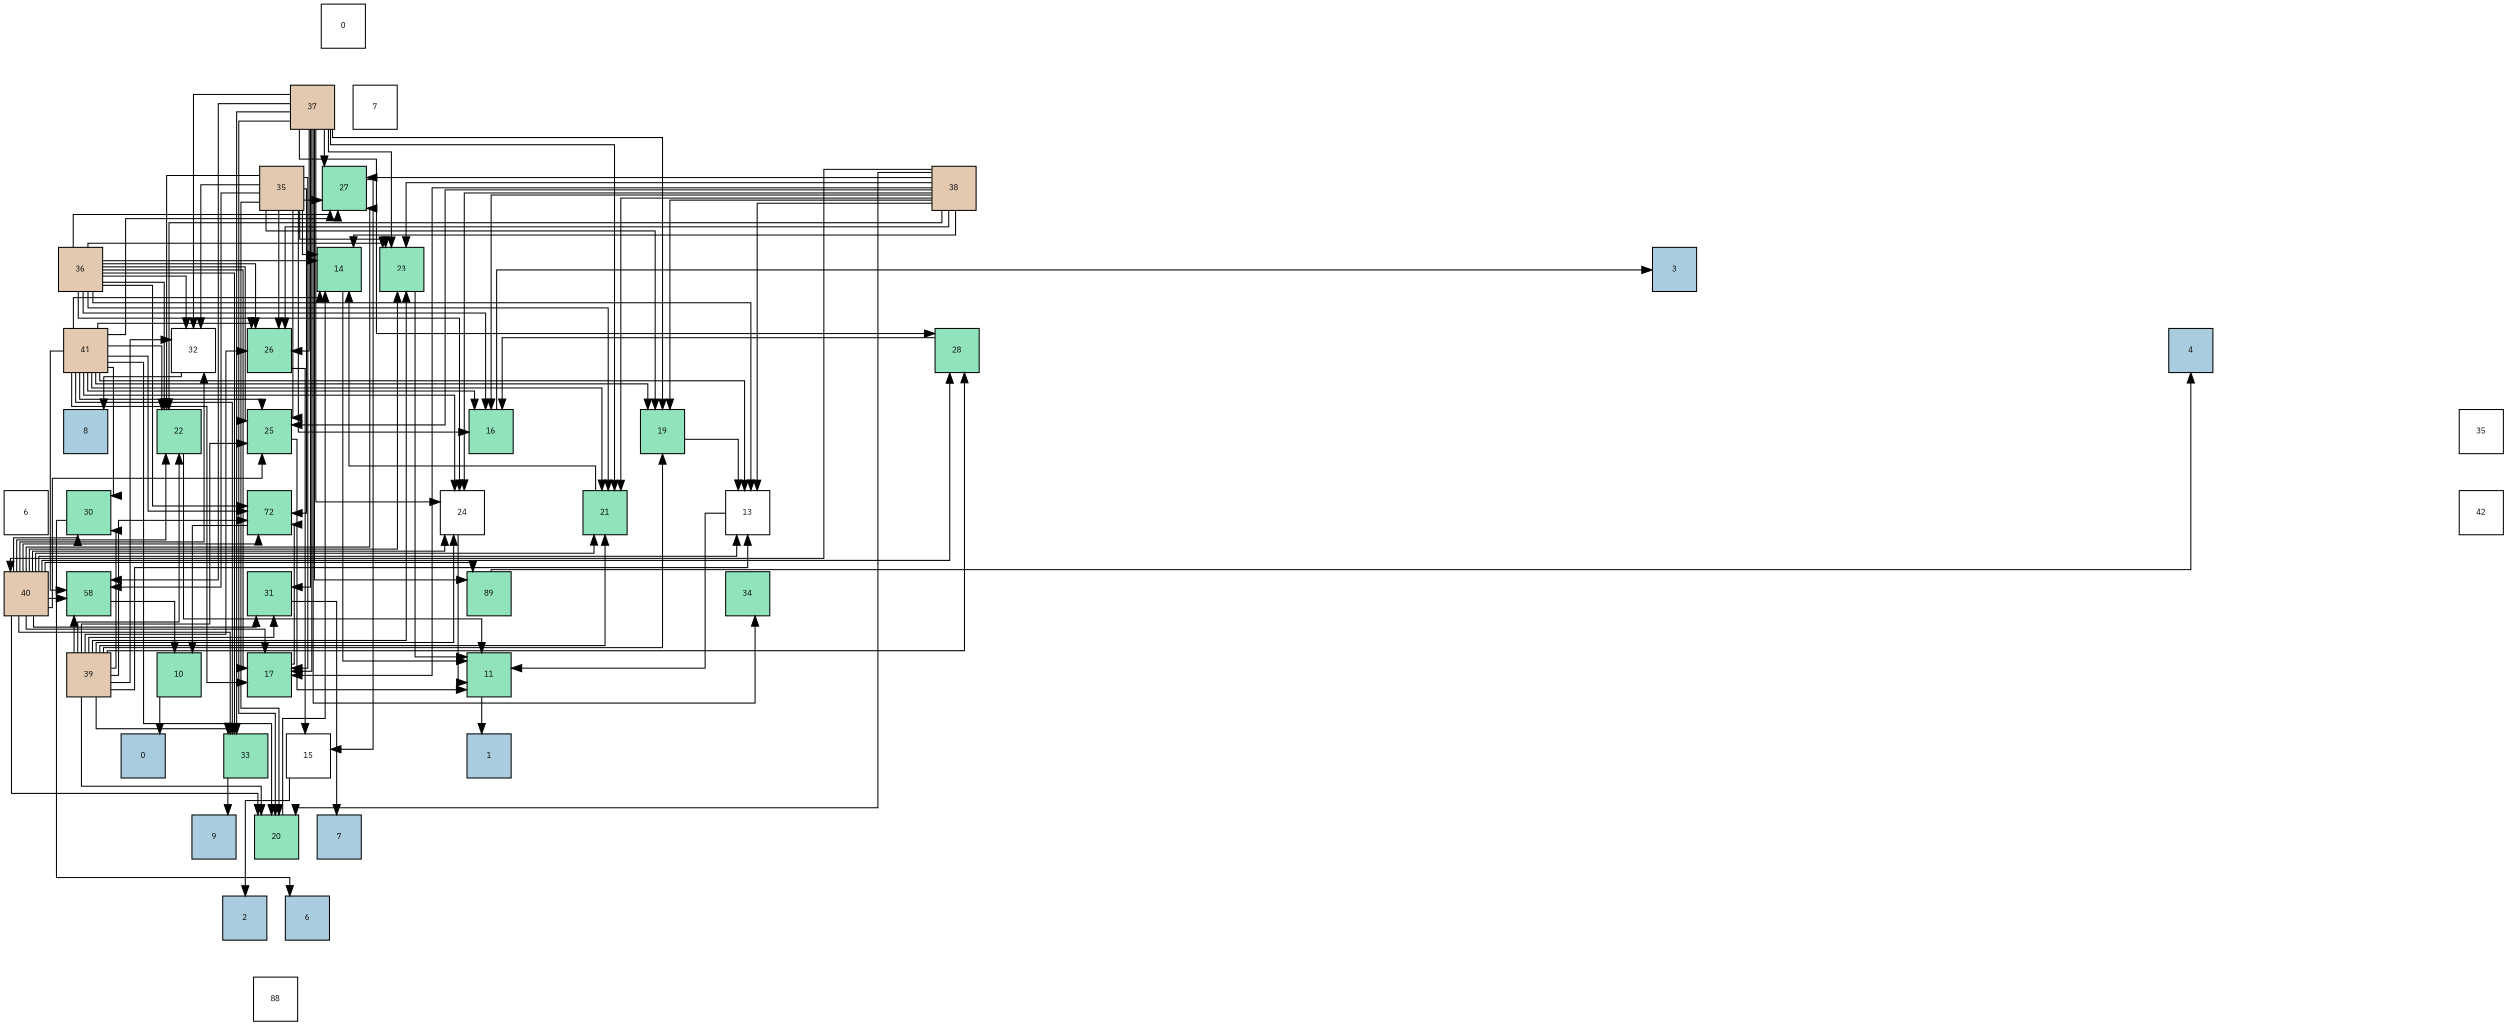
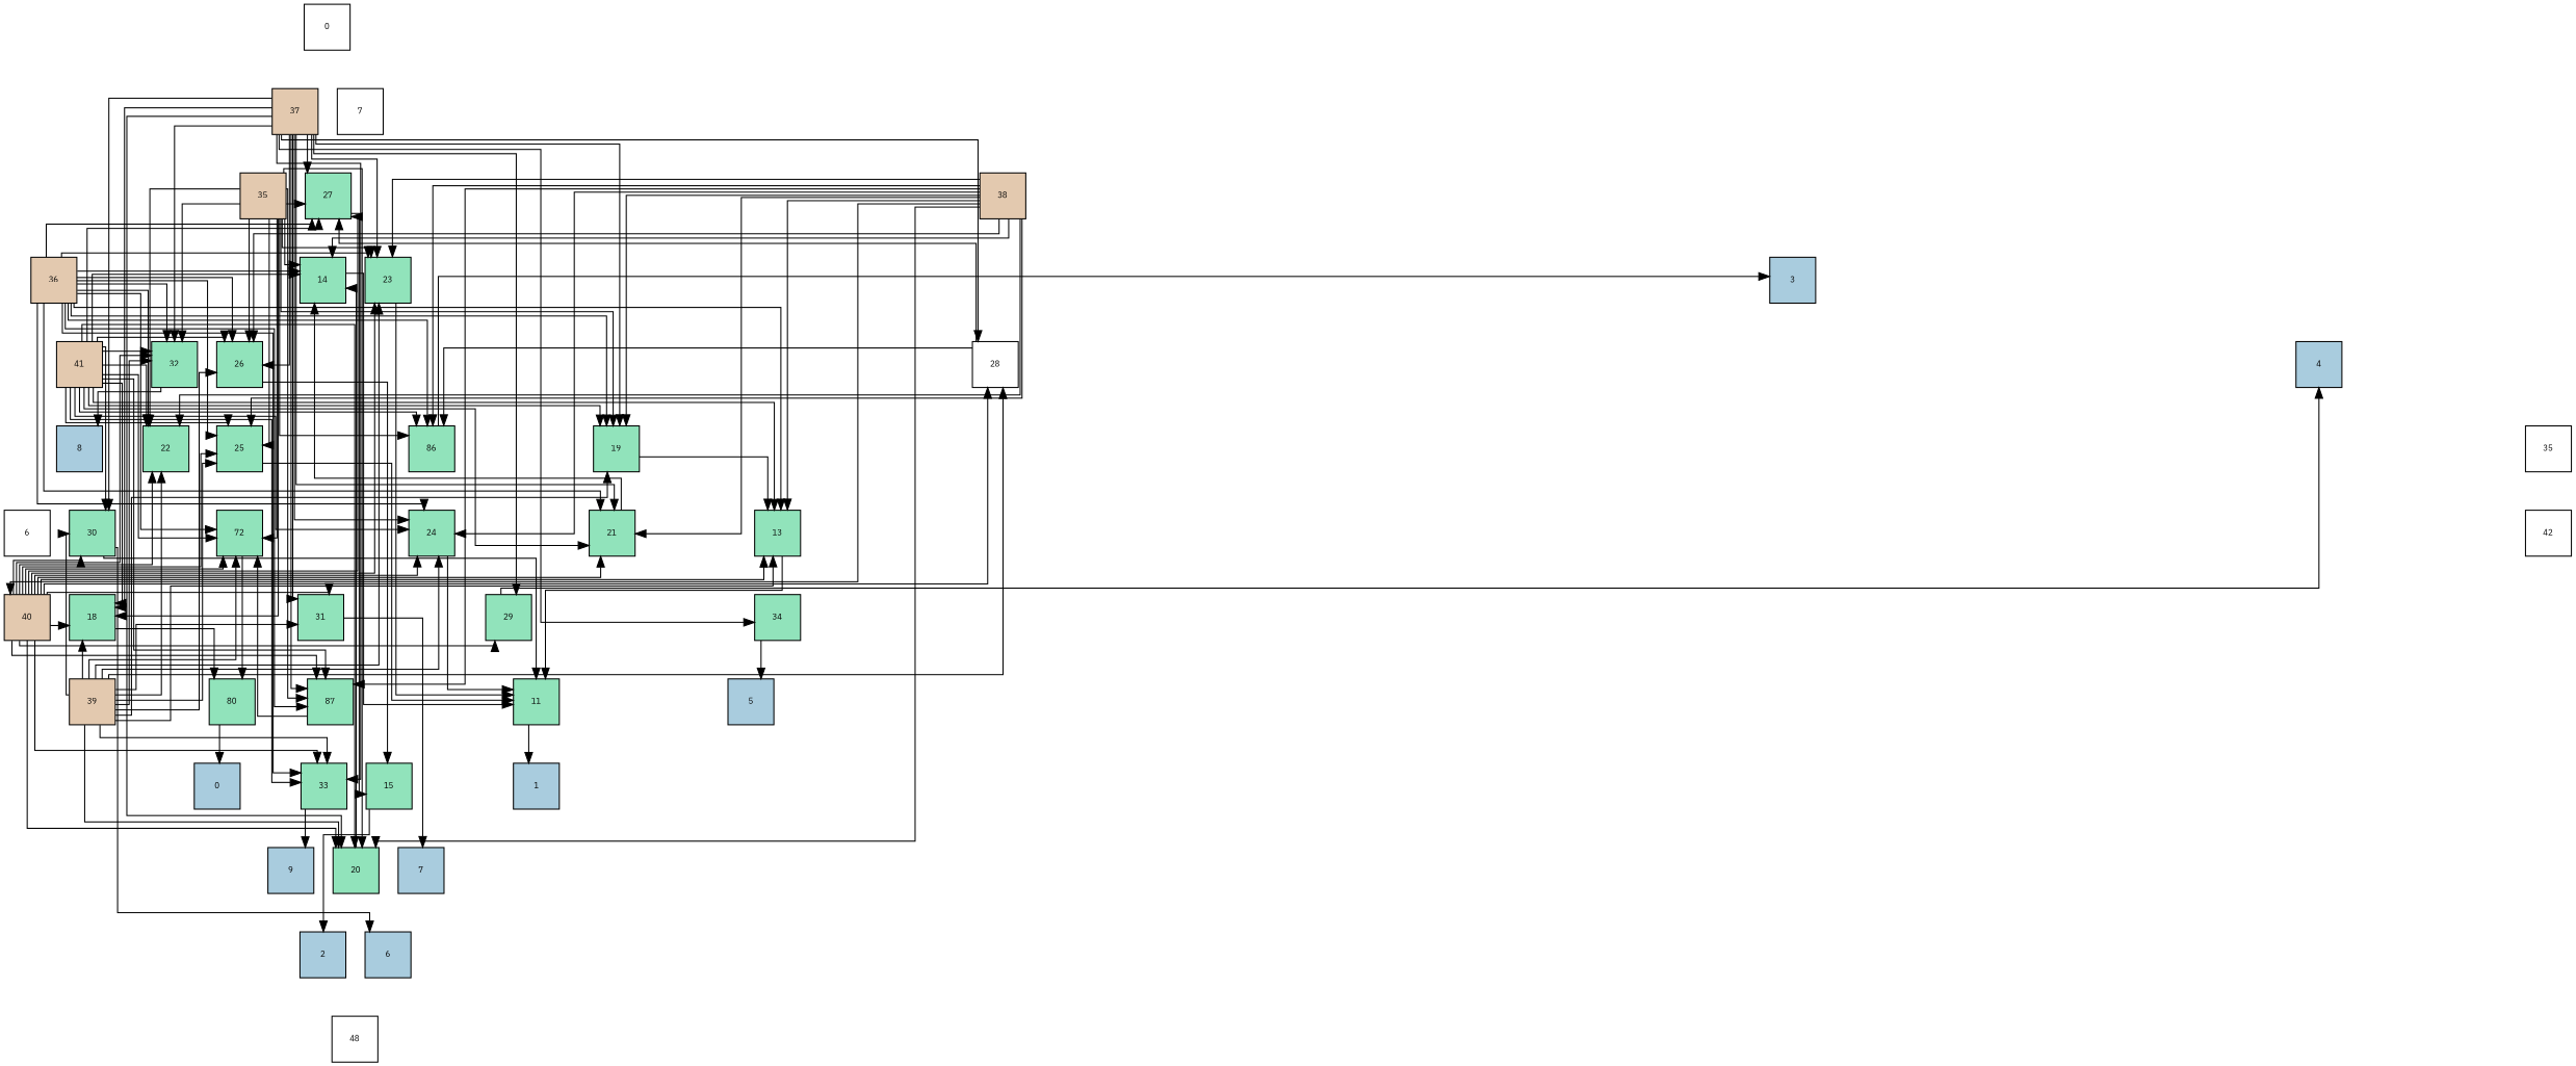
  digraph {
    fontname="IBM Plex Sans"
    rank=same
    rankdir=TB
    splines=ortho
    node [fillcolor="#91e3bb" fixedsize=true fontname="IBM Plex Sans" fontsize=8 shape=square style=filled]
    edge [constraint=false fontname="IBM Plex Sans" style=vis]
    n1 [fillcolor="#ffffff" label=0 width=0.6]
    n2 [fillcolor="#e3c9af" label=37 width=0.6]
    n3 [fillcolor="#ffffff" label=7 width=0.6]
    n4 [fillcolor="#e3c9af" label=35 width=0.6]
    n5 [label=27 width=0.6]
-   n6 [fillcolor="#ffffff" label=32 width=0.6]
+   n6 [label=32 width=0.6]
    n7 [label=30 width=0.6]
    n8 [label=23 width=0.6]
    n9 [label=26 width=0.6]
-   n10 [label=58 width=0.6]
-   n11 [label=28 width=0.6]
-   n12 [fillcolor="#ffffff" label=24 width=0.6]
+   n10 [label=18 width=0.6]
+   n11 [fillcolor="#ffffff" label=28 width=0.6]
+   n12 [label=24 width=0.6]
    n13 [label=31 width=0.6]
    n14 [label=19 width=0.6]
    n15 [label=21 width=0.6]
-   n16 [label=89 width=0.6]
-   n17 [label=17 width=0.6]
+   n16 [label=29 width=0.6]
+   n17 [label=87 width=0.6]
    n18 [label=33 width=0.6]
    n19 [label=34 width=0.6]
    n20 [label=20 width=0.6]
    n21 [fillcolor="#e3c9af" label=38 width=0.6]
    n22 [fillcolor="#e3c9af" label=36 width=0.6]
    n23 [label=14 width=0.6]
    n24 [label=22 width=0.6]
    n25 [label=25 width=0.6]
    n26 [label=72 width=0.6]
-   n27 [label=16 width=0.6]
-   n28 [fillcolor="#ffffff" label=15 width=0.6]
+   n27 [label=86 width=0.6]
+   n28 [label=15 width=0.6]
    n29 [fillcolor="#a9ccde" label=8 width=0.6]
    n30 [fillcolor="#e3c9af" label=40 width=0.6]
    n31 [fillcolor="#a9ccde" label=6 width=0.6]
    n32 [label=11 width=0.6]
    n33 [fillcolor="#e3c9af" label=39 width=0.6]
-   n34 [label=10 width=0.6]
+   n34 [label=80 width=0.6]
    n35 [fillcolor="#a9ccde" label=7 width=0.6]
-   n36 [fillcolor="#ffffff" label=13 width=0.6]
+   n36 [label=13 width=0.6]
    n37 [fillcolor="#a9ccde" label=4 width=0.6]
    n38 [fillcolor="#a9ccde" label=9 width=0.6]
+   n39 [fillcolor="#a9ccde" label=5 width=0.6]
    n40 [fillcolor="#a9ccde" label=2 width=0.6]
    n41 [fillcolor="#e3c9af" label=41 width=0.6]
    n42 [fillcolor="#a9ccde" label=3 width=0.6]
    n43 [fillcolor="#ffffff" label=6 width=0.6]
    n44 [fillcolor="#a9ccde" label=1 width=0.6]
-   n45 [fillcolor="#ffffff" label=88 width=0.6]
+   n45 [fillcolor="#ffffff" label=48 width=0.6]
    n46 [fillcolor="#a9ccde" label=0 width=0.6]
    n47 [fillcolor="#ffffff" label=35 width=0.6]
    n48 [fillcolor="#ffffff" label=42 width=0.6]
    n1 -> n2 [constraint=true style=invis]
    n1 -> n3 [constraint=true style=invis]
    n2 -> n4 [constraint=true style=invis]
    n2 -> n5
    n2 -> n5 [constraint=true style=invis]
    n2 -> n6
+   n2 -> n7
    n2 -> n8
    n2 -> n9
    n2 -> n10
    n2 -> n11
    n2 -> n12
    n2 -> n13
    n2 -> n14
    n2 -> n15
    n2 -> n16
    n2 -> n17
    n2 -> n18
    n2 -> n19
    n2 -> n20
    n3 -> n5 [constraint=true style=invis]
    n3 -> n21 [constraint=true style=invis]
    n4 -> n5
    n4 -> n6
    n4 -> n8
    n4 -> n9
    n4 -> n10
    n4 -> n14
    n4 -> n17
    n4 -> n20
    n4 -> n22 [constraint=true style=invis]
    n4 -> n23
    n4 -> n23 [constraint=true style=invis]
    n4 -> n24
    n4 -> n25
    n4 -> n26
    n4 -> n27
    n5 -> n8 [constraint=true style=invis]
    n5 -> n23 [constraint=true style=invis]
    n5 -> n28
    n6 -> n24 [constraint=true style=invis]
    n6 -> n25 [constraint=true style=invis]
    n6 -> n29
    n7 -> n10 [constraint=true style=invis]
    n7 -> n30 [constraint=true style=invis]
    n7 -> n31
    n8 -> n9 [constraint=true style=invis]
    n8 -> n11 [constraint=true style=invis]
    n8 -> n32
    n9 -> n25 [constraint=true style=invis]
    n9 -> n27 [constraint=true style=invis]
    n9 -> n28
    n10 -> n33 [constraint=true style=invis]
    n10 -> n34
    n10 -> n34 [constraint=true style=invis]
    n11 -> n14 [constraint=true style=invis]
    n11 -> n27
    n11 -> n27 [constraint=true style=invis]
    n12 -> n13 [constraint=true style=invis]
    n12 -> n16 [constraint=true style=invis]
    n12 -> n32
    n13 -> n17 [constraint=true style=invis]
    n13 -> n34 [constraint=true style=invis]
    n13 -> n35
    n14 -> n15 [constraint=true style=invis]
    n14 -> n36
    n14 -> n36 [constraint=true style=invis]
    n15 -> n16 [constraint=true style=invis]
    n15 -> n19 [constraint=true style=invis]
    n15 -> n23
    n16 -> n17 [constraint=true style=invis]
    n16 -> n32 [constraint=true style=invis]
    n16 -> n37
    n17 -> n18 [constraint=true style=invis]
    n17 -> n26
    n17 -> n28 [constraint=true style=invis]
    n18 -> n20 [constraint=true style=invis]
    n18 -> n38
    n18 -> n38 [constraint=true style=invis]
    n19 -> n32 [constraint=true style=invis]
+   n19 -> n39
+   n19 -> n39 [constraint=true style=invis]
    n20 -> n23
    n20 -> n31 [constraint=true style=invis]
    n20 -> n40 [constraint=true style=invis]
-   n21 -> n5
+   n11 -> n5
    n21 -> n8
    n21 -> n8 [constraint=true style=invis]
    n21 -> n9
    n21 -> n12
    n21 -> n14
    n21 -> n15
    n21 -> n17
    n21 -> n20
    n21 -> n23
    n21 -> n24
    n21 -> n25
    n21 -> n27
    n21 -> n30
    n21 -> n36
    n21 -> n42 [constraint=true style=invis]
    n22 -> n5
    n22 -> n6
    n22 -> n6 [constraint=true style=invis]
    n22 -> n8
    n22 -> n9
    n22 -> n12
+   n22 -> n14
    n22 -> n15
    n22 -> n17
    n22 -> n18
    n22 -> n23
    n22 -> n24
    n22 -> n25
    n22 -> n26
    n22 -> n27
    n22 -> n36
    n22 -> n41 [constraint=true style=invis]
    n23 -> n6 [constraint=true style=invis]
    n23 -> n9 [constraint=true style=invis]
    n23 -> n32
    n24 -> n7 [constraint=true style=invis]
    n24 -> n26 [constraint=true style=invis]
-   n24 -> n32
+   n7 -> n32
    n25 -> n12 [constraint=true style=invis]
    n25 -> n26 [constraint=true style=invis]
    n25 -> n32
    n26 -> n10 [constraint=true style=invis]
    n26 -> n13 [constraint=true style=invis]
    n26 -> n34
    n27 -> n12 [constraint=true style=invis]
    n27 -> n15 [constraint=true style=invis]
    n27 -> n42
    n28 -> n20 [constraint=true style=invis]
    n28 -> n35 [constraint=true style=invis]
    n28 -> n40
    n29 -> n7 [constraint=true style=invis]
    n29 -> n43 [constraint=true style=invis]
    n30 -> n5
    n30 -> n6
    n30 -> n7
    n30 -> n8
    n30 -> n10
    n30 -> n11
    n30 -> n12
    n30 -> n13
    n30 -> n15
    n30 -> n16
    n30 -> n17
    n30 -> n18
    n30 -> n20
    n30 -> n24
    n30 -> n25
    n30 -> n26
    n30 -> n33 [constraint=true style=invis]
    n30 -> n36
    n31 -> n45 [constraint=true style=invis]
    n32 -> n28 [constraint=true style=invis]
    n32 -> n44
    n32 -> n44 [constraint=true style=invis]
    n33 -> n6
    n33 -> n7
    n33 -> n8
    n33 -> n9
    n33 -> n10
    n33 -> n11
    n33 -> n12
    n33 -> n13
    n33 -> n14
-   n33 -> n15
    n33 -> n18
    n33 -> n20
    n33 -> n24
    n33 -> n25
    n33 -> n26
    n33 -> n36
    n33 -> n46 [constraint=true style=invis]
    n34 -> n18 [constraint=true style=invis]
    n34 -> n46
    n34 -> n46 [constraint=true style=invis]
    n35 -> n31 [constraint=true style=invis]
    n36 -> n19 [constraint=true style=invis]
    n36 -> n32
    n37 -> n14 [constraint=true style=invis]
    n37 -> n47 [constraint=true style=invis]
    n38 -> n40 [constraint=true style=invis]
+   n39 -> n44 [constraint=true style=invis]
    n40 -> n45 [constraint=true style=invis]
    n41 -> n5
+   n41 -> n6
    n41 -> n7
    n41 -> n9
    n41 -> n10
    n41 -> n12
    n41 -> n14
    n41 -> n15
    n41 -> n17
    n41 -> n18
    n41 -> n20
    n41 -> n23
    n41 -> n24
    n41 -> n24 [constraint=true style=invis]
    n41 -> n25
    n41 -> n26
    n41 -> n27
    n41 -> n29 [constraint=true style=invis]
    n41 -> n36
    n42 -> n11 [constraint=true style=invis]
    n42 -> n37 [constraint=true style=invis]
    n43 -> n30 [constraint=true style=invis]
    n44 -> n35 [constraint=true style=invis]
    n46 -> n38 [constraint=true style=invis]
    n47 -> n36 [constraint=true style=invis]
    n47 -> n48 [constraint=true style=invis]
  }
